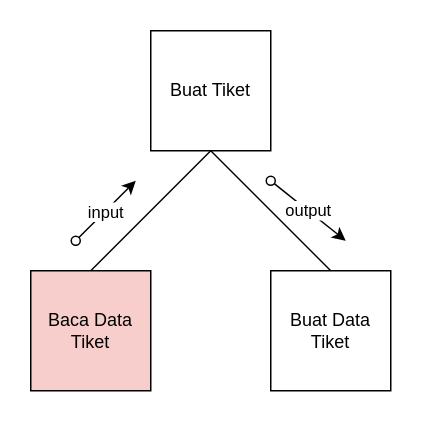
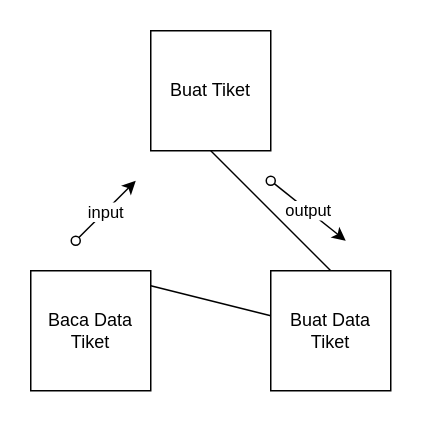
  <mxCell id="0" />
  <mxCell id="1" parent="0" />
  <mxCell id="2" style="rounded=0;orthogonalLoop=1;jettySize=auto;html=1;exitX=0.5;exitY=1;exitDx=0;exitDy=0;entryX=0.5;entryY=0;entryDx=0;entryDy=0;endArrow=none;endFill=0;" parent="1" source="3" target="6" edge="1"><mxGeometry relative="1" as="geometry" /></mxCell>
  <mxCell id="3" value="Buat Tiket" style="whiteSpace=wrap;html=1;aspect=fixed;" parent="1" vertex="1"><mxGeometry x="100" y="20" width="80" height="80" as="geometry" /></mxCell>
- <mxCell id="4" style="rounded=0;orthogonalLoop=1;jettySize=auto;html=1;exitX=0.5;exitY=0;exitDx=0;exitDy=0;entryX=0.5;entryY=1;entryDx=0;entryDy=0;endArrow=none;endFill=0;" parent="1" source="5" target="3" edge="1"><mxGeometry relative="1" as="geometry" /></mxCell>
- <mxCell id="5" value="Baca Data Tiket" style="whiteSpace=wrap;html=1;aspect=fixed;fillColor=#f8cecc;" parent="1" vertex="1"><mxGeometry x="20" y="180" width="80" height="80" as="geometry" /></mxCell>
+ <mxCell id="4" style="rounded=0;orthogonalLoop=1;jettySize=auto;html=1;exitX=0.5;exitY=0;exitDx=0;exitDy=0;endArrow=none;endFill=0;" parent="1" source="5" target="6" edge="1"><mxGeometry relative="1" as="geometry" /></mxCell>
+ <mxCell id="5" value="Baca Data Tiket" style="whiteSpace=wrap;html=1;aspect=fixed;" parent="1" vertex="1"><mxGeometry x="20" y="180" width="80" height="80" as="geometry" /></mxCell>
  <mxCell id="6" value="Buat Data Tiket" style="whiteSpace=wrap;html=1;aspect=fixed;" parent="1" vertex="1"><mxGeometry x="180" y="180" width="80" height="80" as="geometry" /></mxCell>
  <mxCell id="7" value="" style="endArrow=classic;html=1;rounded=0;startArrow=oval;startFill=0;" parent="1" edge="1"><mxGeometry relative="1" as="geometry"><mxPoint x="50" y="160" as="sourcePoint" /><mxPoint x="90" y="120" as="targetPoint" /></mxGeometry></mxCell>
  <mxCell id="8" value="input" style="edgeLabel;resizable=0;html=1;align=center;verticalAlign=middle;" parent="7" connectable="0" vertex="1"><mxGeometry relative="1" as="geometry" /></mxCell>
  <mxCell id="9" value="" style="endArrow=classic;html=1;rounded=0;startArrow=oval;startFill=0;" parent="1" edge="1"><mxGeometry relative="1" as="geometry"><mxPoint x="180" y="120" as="sourcePoint" /><mxPoint x="230" y="160" as="targetPoint" /></mxGeometry></mxCell>
  <mxCell id="10" value="output" style="edgeLabel;resizable=0;html=1;align=center;verticalAlign=middle;" parent="9" connectable="0" vertex="1"><mxGeometry relative="1" as="geometry" /></mxCell>
